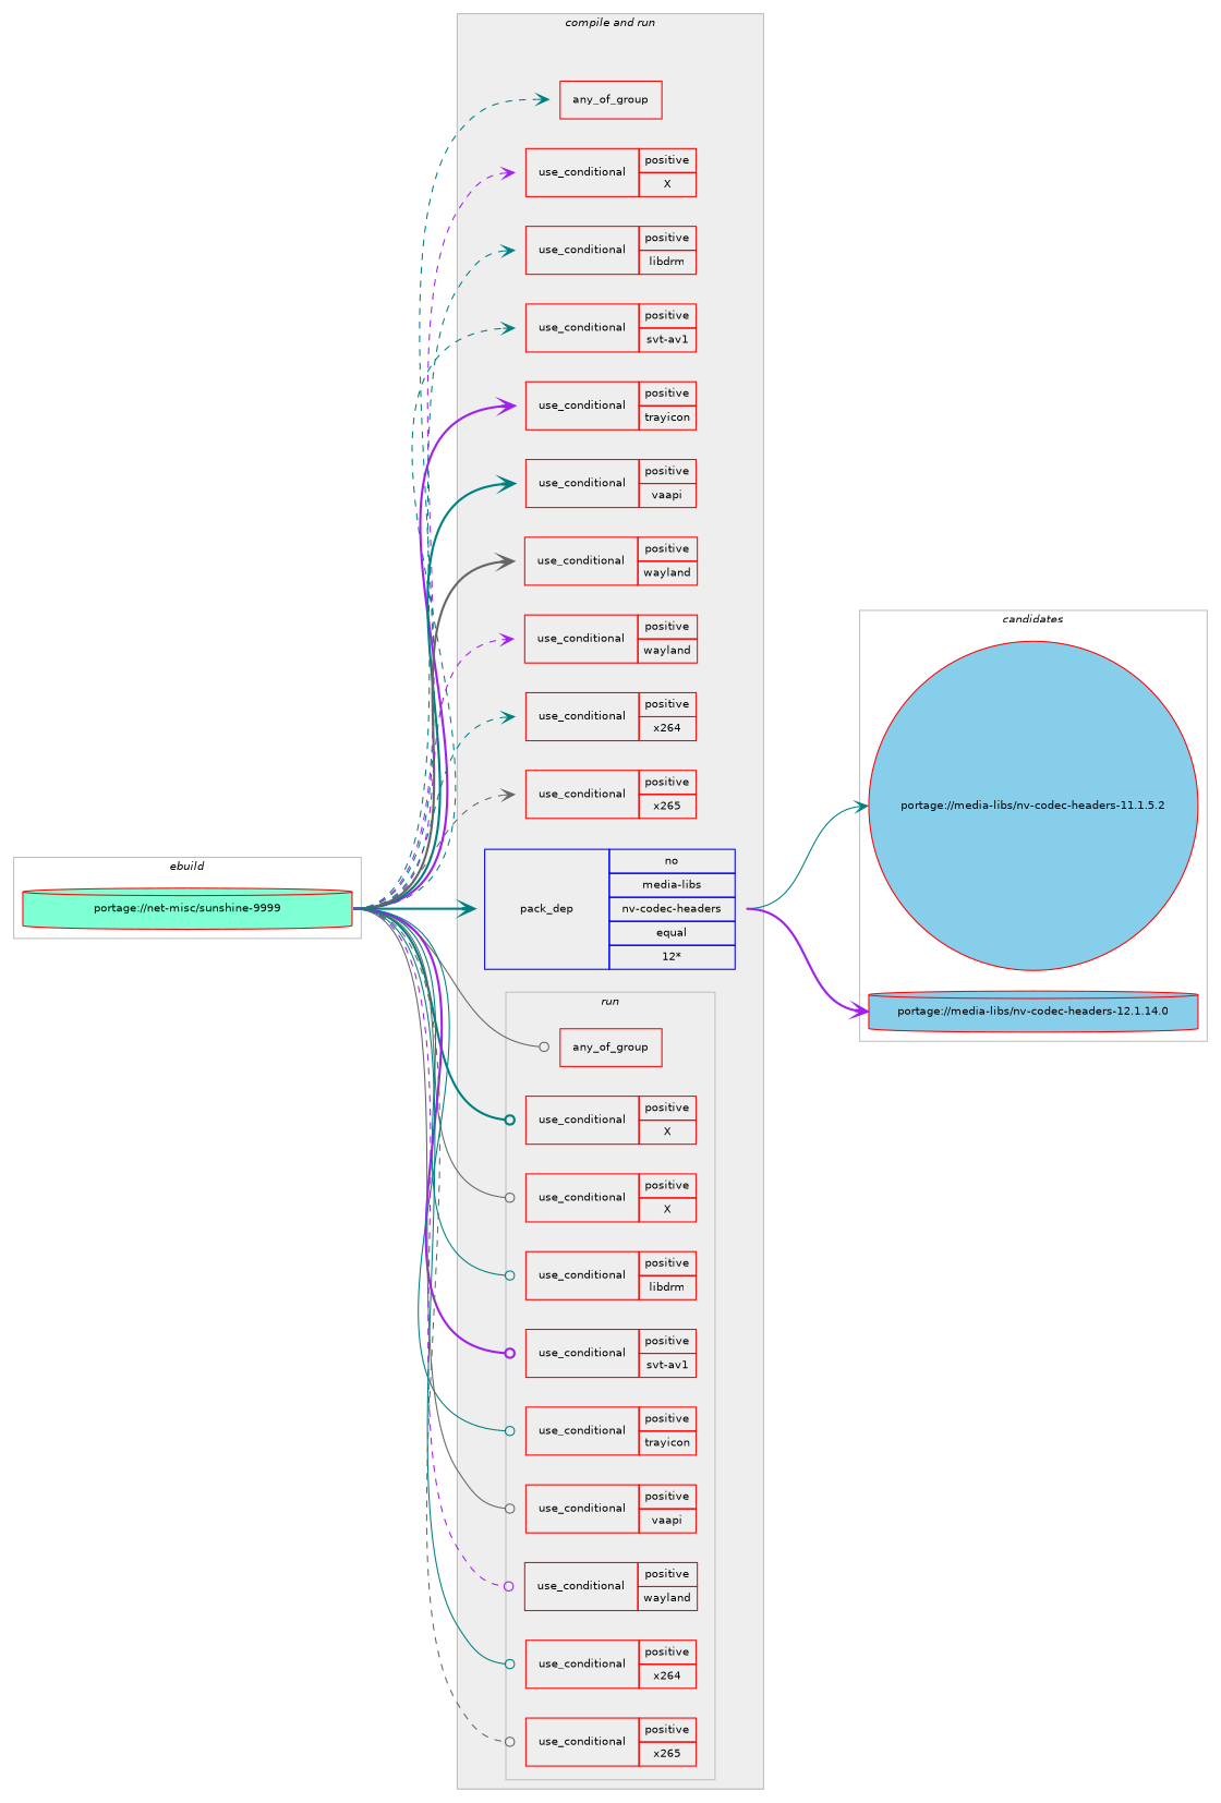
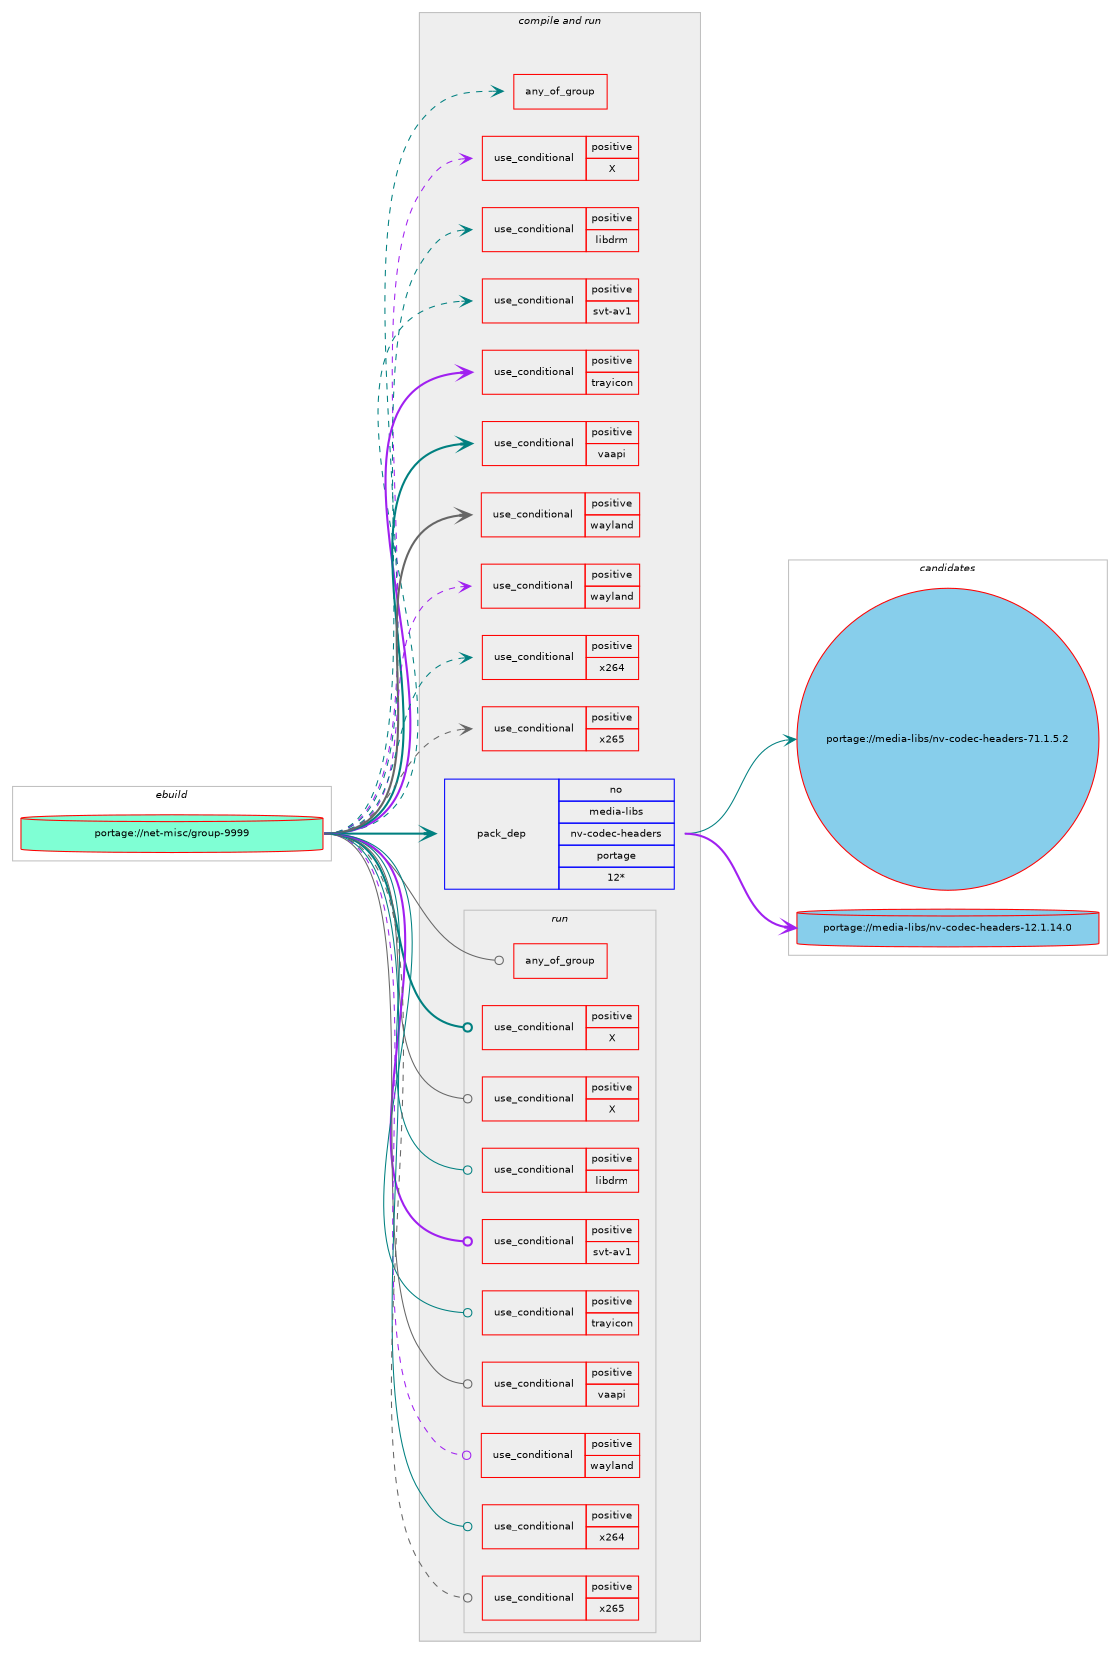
  digraph {
    compound=true
    concentrate=true
    fontname=Helvetica
    fontsize=10
    newrank=true
    rankdir=LR
    ranksep=1.5
    node [color=red fontname=Helvetica fontsize=10 shape=none]
    edge [arrowhead=vee color=teal headport=w style=dashed tailport=e weight=20]
-   n1 [fillcolor=aquamarine label="portage://net-misc/sunshine-9999" shape=cylinder style=filled width=4]
+   n1 [fillcolor=aquamarine label="portage://net-misc/group-9999" shape=cylinder style=filled width=4]
    n2 [label=<<TABLE BORDER="0" CELLBORDER="1" CELLSPACING="0" CELLPADDING="4"><TR><TD CELLPADDING="10">any_of_group</TD></TR></TABLE>>]
    n3 [label=<<TABLE BORDER="0" CELLBORDER="1" CELLSPACING="0" CELLPADDING="4"><TR><TD ROWSPAN="3" CELLPADDING="10">use_conditional</TD></TR><TR><TD>positive</TD></TR><TR><TD>X</TD></TR></TABLE>>]
    n4 [label=<<TABLE BORDER="0" CELLBORDER="1" CELLSPACING="0" CELLPADDING="4"><TR><TD ROWSPAN="3" CELLPADDING="10">use_conditional</TD></TR><TR><TD>positive</TD></TR><TR><TD>libdrm</TD></TR></TABLE>>]
    n5 [label=<<TABLE BORDER="0" CELLBORDER="1" CELLSPACING="0" CELLPADDING="4"><TR><TD ROWSPAN="3" CELLPADDING="10">use_conditional</TD></TR><TR><TD>positive</TD></TR><TR><TD>svt-av1</TD></TR></TABLE>>]
    n6 [label=<<TABLE BORDER="0" CELLBORDER="1" CELLSPACING="0" CELLPADDING="4"><TR><TD ROWSPAN="3" CELLPADDING="10">use_conditional</TD></TR><TR><TD>positive</TD></TR><TR><TD>trayicon</TD></TR></TABLE>>]
    n7 [label=<<TABLE BORDER="0" CELLBORDER="1" CELLSPACING="0" CELLPADDING="4"><TR><TD ROWSPAN="3" CELLPADDING="10">use_conditional</TD></TR><TR><TD>positive</TD></TR><TR><TD>vaapi</TD></TR></TABLE>>]
    n8 [label=<<TABLE BORDER="0" CELLBORDER="1" CELLSPACING="0" CELLPADDING="4"><TR><TD ROWSPAN="3" CELLPADDING="10">use_conditional</TD></TR><TR><TD>positive</TD></TR><TR><TD>wayland</TD></TR></TABLE>>]
    n9 [label=<<TABLE BORDER="0" CELLBORDER="1" CELLSPACING="0" CELLPADDING="4"><TR><TD ROWSPAN="3" CELLPADDING="10">use_conditional</TD></TR><TR><TD>positive</TD></TR><TR><TD>wayland</TD></TR></TABLE>>]
    n10 [label=<<TABLE BORDER="0" CELLBORDER="1" CELLSPACING="0" CELLPADDING="4"><TR><TD ROWSPAN="3" CELLPADDING="10">use_conditional</TD></TR><TR><TD>positive</TD></TR><TR><TD>x264</TD></TR></TABLE>>]
    n11 [label=<<TABLE BORDER="0" CELLBORDER="1" CELLSPACING="0" CELLPADDING="4"><TR><TD ROWSPAN="3" CELLPADDING="10">use_conditional</TD></TR><TR><TD>positive</TD></TR><TR><TD>x265</TD></TR></TABLE>>]
-   n12 [color=blue label=<<TABLE BORDER="0" CELLBORDER="1" CELLSPACING="0" CELLPADDING="4" WIDTH="220"><TR><TD ROWSPAN="6" CELLPADDING="30">pack_dep</TD></TR><TR><TD WIDTH="110">no</TD></TR><TR><TD>media-libs</TD></TR><TR><TD>nv-codec-headers</TD></TR><TR><TD>equal</TD></TR><TR><TD>12*</TD></TR></TABLE>>]
+   n12 [color=blue label=<<TABLE BORDER="0" CELLBORDER="1" CELLSPACING="0" CELLPADDING="4" WIDTH="220"><TR><TD ROWSPAN="6" CELLPADDING="30">pack_dep</TD></TR><TR><TD WIDTH="110">no</TD></TR><TR><TD>media-libs</TD></TR><TR><TD>nv-codec-headers</TD></TR><TR><TD>portage</TD></TR><TR><TD>12*</TD></TR></TABLE>>]
    n13 [label=<<TABLE BORDER="0" CELLBORDER="1" CELLSPACING="0" CELLPADDING="4"><TR><TD CELLPADDING="10">any_of_group</TD></TR></TABLE>>]
    n14 [label=<<TABLE BORDER="0" CELLBORDER="1" CELLSPACING="0" CELLPADDING="4"><TR><TD ROWSPAN="3" CELLPADDING="10">use_conditional</TD></TR><TR><TD>positive</TD></TR><TR><TD>X</TD></TR></TABLE>>]
    n15 [label=<<TABLE BORDER="0" CELLBORDER="1" CELLSPACING="0" CELLPADDING="4"><TR><TD ROWSPAN="3" CELLPADDING="10">use_conditional</TD></TR><TR><TD>positive</TD></TR><TR><TD>X</TD></TR></TABLE>>]
    n16 [label=<<TABLE BORDER="0" CELLBORDER="1" CELLSPACING="0" CELLPADDING="4"><TR><TD ROWSPAN="3" CELLPADDING="10">use_conditional</TD></TR><TR><TD>positive</TD></TR><TR><TD>libdrm</TD></TR></TABLE>>]
    n17 [label=<<TABLE BORDER="0" CELLBORDER="1" CELLSPACING="0" CELLPADDING="4"><TR><TD ROWSPAN="3" CELLPADDING="10">use_conditional</TD></TR><TR><TD>positive</TD></TR><TR><TD>svt-av1</TD></TR></TABLE>>]
    n18 [label=<<TABLE BORDER="0" CELLBORDER="1" CELLSPACING="0" CELLPADDING="4"><TR><TD ROWSPAN="3" CELLPADDING="10">use_conditional</TD></TR><TR><TD>positive</TD></TR><TR><TD>trayicon</TD></TR></TABLE>>]
    n19 [label=<<TABLE BORDER="0" CELLBORDER="1" CELLSPACING="0" CELLPADDING="4"><TR><TD ROWSPAN="3" CELLPADDING="10">use_conditional</TD></TR><TR><TD>positive</TD></TR><TR><TD>vaapi</TD></TR></TABLE>>]
    n20 [label=<<TABLE BORDER="0" CELLBORDER="1" CELLSPACING="0" CELLPADDING="4"><TR><TD ROWSPAN="3" CELLPADDING="10">use_conditional</TD></TR><TR><TD>positive</TD></TR><TR><TD>wayland</TD></TR></TABLE>>]
    n21 [label=<<TABLE BORDER="0" CELLBORDER="1" CELLSPACING="0" CELLPADDING="4"><TR><TD ROWSPAN="3" CELLPADDING="10">use_conditional</TD></TR><TR><TD>positive</TD></TR><TR><TD>x264</TD></TR></TABLE>>]
    n22 [label=<<TABLE BORDER="0" CELLBORDER="1" CELLSPACING="0" CELLPADDING="4"><TR><TD ROWSPAN="3" CELLPADDING="10">use_conditional</TD></TR><TR><TD>positive</TD></TR><TR><TD>x265</TD></TR></TABLE>>]
-   n23 [fillcolor=skyblue label="portage://media-libs/nv-codec-headers-11.1.5.2" shape=circle style=filled width=4]
+   n23 [fillcolor=skyblue label="portage://media-libs/nv-codec-headers-71.1.5.2" shape=circle style=filled width=4]
    n24 [fillcolor=skyblue label="portage://media-libs/nv-codec-headers-12.1.14.0" shape=cylinder style=filled width=4]
    subgraph cluster_1 {
      color=gray
      label=<<i>ebuild</i>>
      rank=same
      n1
    }
    subgraph cluster_2 {
      color=gray
      label=<<i>dependencies</i>>
      subgraph cluster_3 {
        color=gray
        fillcolor="#eeeeee"
        label=<<i>compile</i>>
        style=filled
        subgraph sub_4 {
          color=gray
          fillcolor="#eeeeee"
          label=<<i>compile</i>>
          style=filled
          n2
        }
        subgraph sub_5 {
          color=gray
          fillcolor="#eeeeee"
          label=<<i>compile</i>>
          style=filled
          n3
        }
        subgraph sub_6 {
          color=gray
          fillcolor="#eeeeee"
          label=<<i>compile</i>>
          style=filled
          n4
        }
        subgraph sub_7 {
          color=gray
          fillcolor="#eeeeee"
          label=<<i>compile</i>>
          style=filled
          n5
        }
        subgraph sub_8 {
          color=gray
          fillcolor="#eeeeee"
          label=<<i>compile</i>>
          style=filled
          n6
        }
        subgraph sub_9 {
          color=gray
          fillcolor="#eeeeee"
          label=<<i>compile</i>>
          style=filled
          n7
        }
        subgraph sub_10 {
          color=gray
          fillcolor="#eeeeee"
          label=<<i>compile</i>>
          style=filled
          n8
        }
        subgraph sub_11 {
          color=gray
          fillcolor="#eeeeee"
          label=<<i>compile</i>>
          style=filled
          n9
        }
        subgraph sub_12 {
          color=gray
          fillcolor="#eeeeee"
          label=<<i>compile</i>>
          style=filled
          n10
        }
        subgraph sub_13 {
          color=gray
          fillcolor="#eeeeee"
          label=<<i>compile</i>>
          style=filled
          n11
        }
        subgraph sub_14 {
          color=gray
          fillcolor="#eeeeee"
          label=<<i>compile</i>>
          style=filled
          n12
        }
      }
      subgraph cluster_15 {
        color=gray
        fillcolor="#eeeeee"
        label=<<i>compile and run</i>>
        style=filled
      }
      subgraph cluster_16 {
        color=gray
        fillcolor="#eeeeee"
        label=<<i>run</i>>
        style=filled
        subgraph sub_17 {
          color=gray
          fillcolor="#eeeeee"
          label=<<i>run</i>>
          style=filled
          n13
        }
        subgraph sub_18 {
          color=gray
          fillcolor="#eeeeee"
          label=<<i>run</i>>
          style=filled
          n14
        }
        subgraph sub_19 {
          color=gray
          fillcolor="#eeeeee"
          label=<<i>run</i>>
          style=filled
          n15
        }
        subgraph sub_20 {
          color=gray
          fillcolor="#eeeeee"
          label=<<i>run</i>>
          style=filled
          n16
        }
        subgraph sub_21 {
          color=gray
          fillcolor="#eeeeee"
          label=<<i>run</i>>
          style=filled
          n17
        }
        subgraph sub_22 {
          color=gray
          fillcolor="#eeeeee"
          label=<<i>run</i>>
          style=filled
          n18
        }
        subgraph sub_23 {
          color=gray
          fillcolor="#eeeeee"
          label=<<i>run</i>>
          style=filled
          n19
        }
        subgraph sub_24 {
          color=gray
          fillcolor="#eeeeee"
          label=<<i>run</i>>
          style=filled
          n20
        }
        subgraph sub_25 {
          color=gray
          fillcolor="#eeeeee"
          label=<<i>run</i>>
          style=filled
          n21
        }
        subgraph sub_26 {
          color=gray
          fillcolor="#eeeeee"
          label=<<i>run</i>>
          style=filled
          n22
        }
      }
    }
    subgraph cluster_27 {
      color=gray
      label=<<i>candidates</i>>
      rank=same
      subgraph sub_28 {
        color=black
        label=<<i>candidates</i>>
        nodesep=1
        rank=same
        n23
        n24
      }
    }
    n1 -> n2
    n1 -> n3 [color=purple]
    n1 -> n4
    n1 -> n5
    n1 -> n6 [color=purple style=bold]
    n1 -> n7 [style=bold]
    n1 -> n8 [color=gray40 style=bold]
    n1 -> n9 [color=purple]
    n1 -> n10
    n1 -> n11 [color=gray40]
    n1 -> n12 [style=bold]
    n1 -> n13 [arrowhead=odot color=gray40 style=solid]
    n1 -> n14 [arrowhead=odot style=bold]
    n1 -> n15 [arrowhead=odot color=gray40 style=solid]
    n1 -> n16 [arrowhead=odot style=solid]
    n1 -> n17 [arrowhead=odot color=purple style=bold]
    n1 -> n18 [arrowhead=odot style=solid]
    n1 -> n19 [arrowhead=odot color=gray40 style=solid]
    n1 -> n20 [arrowhead=odot color=purple]
    n1 -> n21 [arrowhead=odot style=solid]
    n1 -> n22 [arrowhead=odot color=gray40]
    n12 -> n23 [style=solid weight=100]
    n12 -> n24 [color=purple style=bold weight=100]
  }
